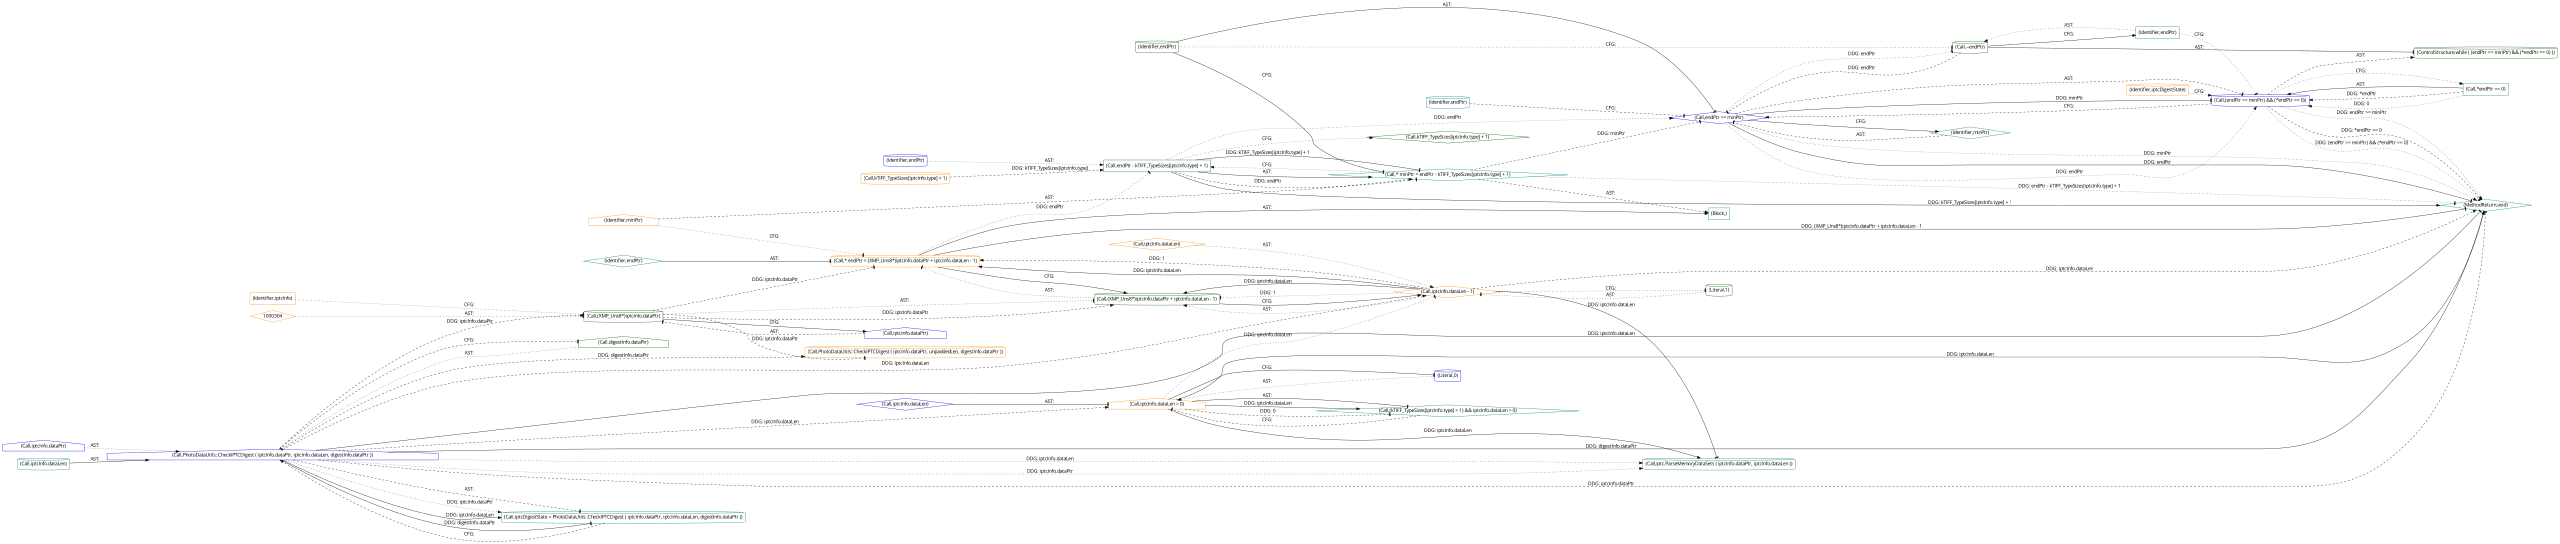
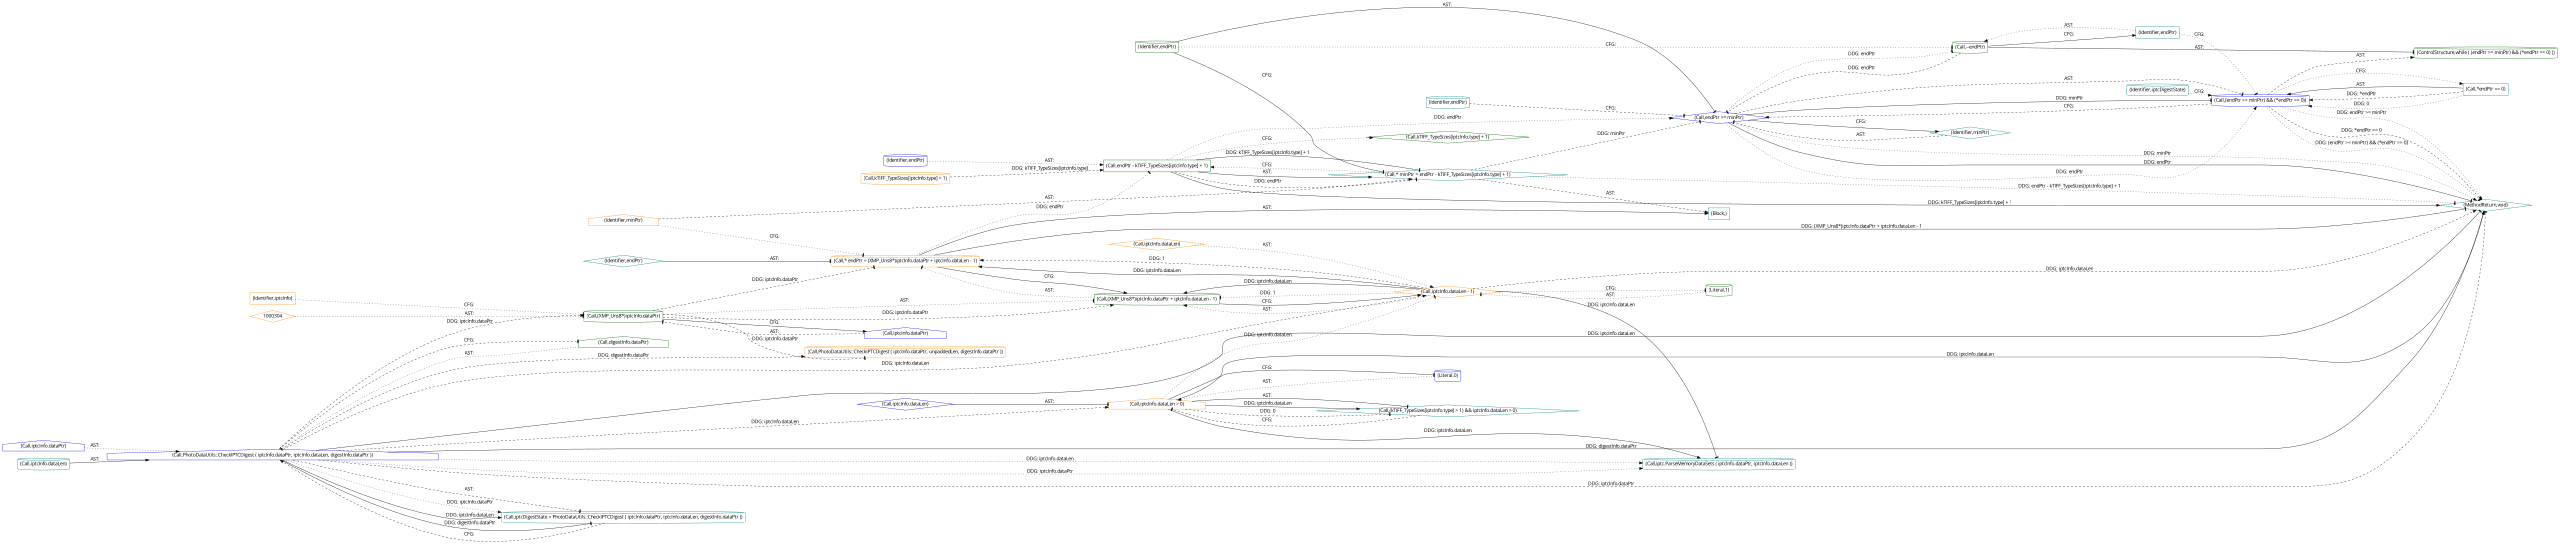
  digraph {
    fontname="Open Sans"
    rankdir=LR
    node [color=teal fontname="Open Sans" shape=cylinder]
    edge [arrowhead=normal fontname="Open Sans" style=dotted]
    n1 [color=darkorange label="(Call,* endPtr = (XMP_Uns8*)iptcInfo.dataPtr + iptcInfo.dataLen - 1)"]
    n2 [color=darkgreen label="(Call,endPtr - kTIFF_TypeSizes[iptcInfo.type] + 1)" shape=box]
    n3 [label="(MethodReturn,void)" shape=diamond]
    n4 [color=darkgreen label="(Call,(XMP_Uns8*)iptcInfo.dataPtr + iptcInfo.dataLen - 1)"]
    n5 [label="(Block,)" shape=box]
    n6 [label="(Call,* minPtr = endPtr - kTIFF_TypeSizes[iptcInfo.type] + 1)" shape=diamond]
    n7 [color=blue label="(Call,endPtr >= minPtr)" shape=diamond]
    n8 [color=darkgreen label="(Call,kTIFF_TypeSizes[iptcInfo.type] + 1)" shape=diamond]
    n9 [color=darkorange label="(Call,iptcInfo.dataLen - 1)" shape=diamond]
    n10 [color=darkgreen label="(Call,(XMP_Uns8*)iptcInfo.dataPtr)"]
    n11 [color=blue label="(Call,iptcInfo.dataPtr)" shape=house]
    n12 [color=darkorange label="(Call,PhotoDataUtils::CheckIPTCDigest ( iptcInfo.dataPtr, unpaddedLen, digestInfo.dataPtr ))"]
    n13 [color=blue label="(Call,PhotoDataUtils::CheckIPTCDigest ( iptcInfo.dataPtr, iptcInfo.dataLen, digestInfo.dataPtr ))" shape=house]
    n14 [color=darkorange label="(Call,iptcInfo.dataLen > 0)" shape=house]
    n15 [label="(Call,iptcDigestState = PhotoDataUtils::CheckIPTCDigest ( iptcInfo.dataPtr, iptcInfo.dataLen, digestInfo.dataPtr ))"]
    n16 [color=darkgreen label="(Call,digestInfo.dataPtr)" shape=house]
    n17 [label="(Call,iptc.ParseMemoryDataSets ( iptcInfo.dataPtr, iptcInfo.dataLen ))"]
    n18 [color=darkgreen label="(Literal,1)"]
    n19 [color=blue label="(Literal,0)"]
    n20 [label="(Call,(kTIFF_TypeSizes[iptcInfo.type] > 1) && iptcInfo.dataLen > 0)" shape=diamond]
    n21 [color=blue label="(Call,(endPtr >= minPtr) && (*endPtr == 0))"]
    n22 [color=darkgreen label="(Call,--endPtr)"]
    n23 [label="(Identifier,minPtr)" shape=diamond]
    n24 [label="(Call,*endPtr == 0)" shape=box]
    n25 [color=darkgreen label="(ControlStructure,while ( (endPtr >= minPtr) && (*endPtr == 0) ))"]
    n26 [label="(Identifier,endPtr)" shape=box]
    n27 [color=blue label="(Call,iptcInfo.dataLen)" shape=diamond]
    n28 [color=blue label="(Identifier,endPtr)"]
    n29 [label="(Identifier,endPtr)"]
    n30 [color=darkorange label="(Identifier,iptcInfo)" shape=box]
    n31 [color=darkorange label="(Call,kTIFF_TypeSizes[iptcInfo.type] > 1)"]
-   n32 [color=darkorange label="(Identifier,iptcDigestState)"]
+   n32 [label="(Identifier,iptcDigestState)"]
    n33 [label="(Identifier,endPtr)" shape=diamond]
    n34 [color=darkgreen label="(Identifier,endPtr)"]
    n35 [color=blue label="(Call,iptcInfo.dataPtr)" shape=house]
    n36 [color=darkorange label="(Identifier,minPtr)" shape=house]
    n37 [label="(Call,iptcInfo.dataLen)"]
    n38 [color=darkorange label="(Call,iptcInfo.dataLen)" shape=diamond]
    1000304 [color=darkorange shape=diamond]
    n1 -> n2 [arrowhead=tee label="DDG: endPtr"]
    n1 -> n3 [arrowhead=tee label="DDG: (XMP_Uns8*)iptcInfo.dataPtr + iptcInfo.dataLen - 1" style=solid]
    n1 -> n4 [label="CFG: " style=solid]
    n1 -> n5 [label="AST: " style=solid]
    n2 -> n3 [label="DDG: kTIFF_TypeSizes[iptcInfo.type] + 1" style=solid]
    n2 -> n6 [label="AST: " style=solid]
    n2 -> n6 [arrowhead=tee label="DDG: endPtr" style=dashed]
    n2 -> n6 [arrowhead=tee label="DDG: kTIFF_TypeSizes[iptcInfo.type] + 1" style=solid]
    n2 -> n7 [label="DDG: endPtr"]
    n2 -> n8 [label="CFG: "]
    n4 -> n1 [arrowhead=tee label="AST: "]
    n4 -> n9 [label="CFG: " style=solid]
    n6 -> n2 [label="CFG: "]
    n6 -> n3 [arrowhead=tee label="DDG: endPtr - kTIFF_TypeSizes[iptcInfo.type] + 1"]
    n6 -> n5 [label="AST: " style=dashed]
    n6 -> n7 [arrowhead=tee label="DDG: minPtr" style=dashed]
    n7 -> n3 [arrowhead=tee label="DDG: endPtr" style=solid]
    n7 -> n3 [label="DDG: minPtr"]
    n7 -> n21 [arrowhead=tee label="AST: " style=dashed]
    n7 -> n21 [label="DDG: endPtr"]
    n7 -> n21 [arrowhead=tee label="DDG: minPtr" style=solid]
    n7 -> n22 [arrowhead=tee label="DDG: endPtr"]
    n7 -> n23 [label="CFG: " style=solid]
    n9 -> n1 [label="DDG: iptcInfo.dataLen" style=solid]
    n9 -> n1 [label="DDG: 1" style=dashed]
    n9 -> n3 [label="DDG: iptcInfo.dataLen" style=dashed]
    n9 -> n4 [label="AST: "]
    n9 -> n4 [label="DDG: iptcInfo.dataLen" style=solid]
    n9 -> n4 [arrowhead=tee label="DDG: 1"]
    n9 -> n17 [arrowhead=tee label="DDG: iptcInfo.dataLen" style=solid]
    n9 -> n18 [arrowhead=tee label="CFG: "]
    n10 -> n1 [arrowhead=tee label="DDG: iptcInfo.dataPtr" style=dashed]
    n10 -> n4 [arrowhead=tee label="AST: "]
    n10 -> n4 [label="DDG: iptcInfo.dataPtr" style=dashed]
    n10 -> n11 [label="CFG: " style=solid]
    n10 -> n12 [arrowhead=tee label="DDG: iptcInfo.dataPtr" style=dashed]
    n11 -> n10 [arrowhead=tee label="AST: " style=dashed]
    n13 -> n3 [arrowhead=tee label="DDG: iptcInfo.dataLen" style=solid]
    n13 -> n3 [label="DDG: digestInfo.dataPtr" style=solid]
    n13 -> n3 [arrowhead=tee label="DDG: iptcInfo.dataPtr" style=dashed]
    n13 -> n9 [label="DDG: iptcInfo.dataLen" style=dashed]
    n13 -> n10 [label="DDG: iptcInfo.dataPtr" style=dashed]
    n13 -> n12 [label="DDG: digestInfo.dataPtr" style=dashed]
    n13 -> n14 [label="DDG: iptcInfo.dataLen" style=dashed]
    n13 -> n15 [arrowhead=tee label="AST: " style=dashed]
    n13 -> n15 [label="DDG: iptcInfo.dataPtr"]
    n13 -> n15 [label="DDG: iptcInfo.dataLen" style=solid]
    n13 -> n15 [arrowhead=tee label="DDG: digestInfo.dataPtr" style=solid]
    n13 -> n16 [arrowhead=tee label="CFG: " style=dashed]
    n13 -> n17 [label="DDG: iptcInfo.dataPtr"]
    n13 -> n17 [label="DDG: iptcInfo.dataLen"]
    n14 -> n3 [label="DDG: iptcInfo.dataLen" style=solid]
    n14 -> n9 [arrowhead=tee label="DDG: iptcInfo.dataLen"]
    n14 -> n17 [label="DDG: iptcInfo.dataLen" style=solid]
    n14 -> n19 [arrowhead=tee label="CFG: " style=solid]
    n14 -> n20 [arrowhead=tee label="AST: " style=solid]
    n14 -> n20 [label="DDG: iptcInfo.dataLen" style=solid]
    n14 -> n20 [arrowhead=tee label="DDG: 0" style=dashed]
    n15 -> n13 [label="CFG: " style=dashed]
    n16 -> n13 [arrowhead=tee label="AST: "]
    n18 -> n9 [arrowhead=tee label="AST: "]
    n19 -> n14 [label="AST: "]
    n20 -> n14 [arrowhead=tee label="CFG: " style=dashed]
    n21 -> n3 [arrowhead=tee label="DDG: (endPtr >= minPtr) && (*endPtr == 0)"]
    n21 -> n3 [arrowhead=tee label="DDG: *endPtr == 0" style=dashed]
    n21 -> n3 [label="DDG: endPtr >= minPtr"]
    n21 -> n7 [label="CFG: " style=dashed]
    n21 -> n24 [label="CFG: "]
    n21 -> n25 [label="AST: " style=dashed]
    n22 -> n7 [arrowhead=tee label="DDG: endPtr" style=dashed]
    n22 -> n25 [arrowhead=tee label="AST: " style=solid]
    n22 -> n26 [label="CFG: " style=solid]
    n23 -> n7 [arrowhead=tee label="AST: " style=dashed]
    n24 -> n21 [label="AST: " style=solid]
    n24 -> n21 [label="DDG: *endPtr" style=dashed]
    n24 -> n21 [label="DDG: 0"]
    n26 -> n21 [arrowhead=tee label="CFG: "]
    n26 -> n22 [label="AST: "]
    n27 -> n14 [arrowhead=tee label="AST: " style=solid]
    n28 -> n2 [label="AST: "]
    n29 -> n7 [arrowhead=tee label="CFG: " style=dashed]
    n30 -> n10 [arrowhead=tee label="CFG: "]
    n31 -> n2 [label="DDG: kTIFF_TypeSizes[iptcInfo.type]" style=dashed]
    n32 -> n21 [label="CFG: "]
    n33 -> n1 [arrowhead=tee label="AST: " style=solid]
    n34 -> n6 [arrowhead=tee label="CFG: " style=solid]
    n34 -> n7 [arrowhead=tee label="AST: " style=solid]
    n34 -> n22 [arrowhead=tee label="CFG: "]
    n35 -> n13 [label="AST: "]
    n36 -> n1 [arrowhead=tee label="CFG: "]
    n36 -> n6 [label="AST: " style=dashed]
    n37 -> n13 [label="AST: " style=solid]
    n38 -> n9 [label="AST: "]
    1000304 -> n10 [arrowhead=tee label="AST: "]
  }
